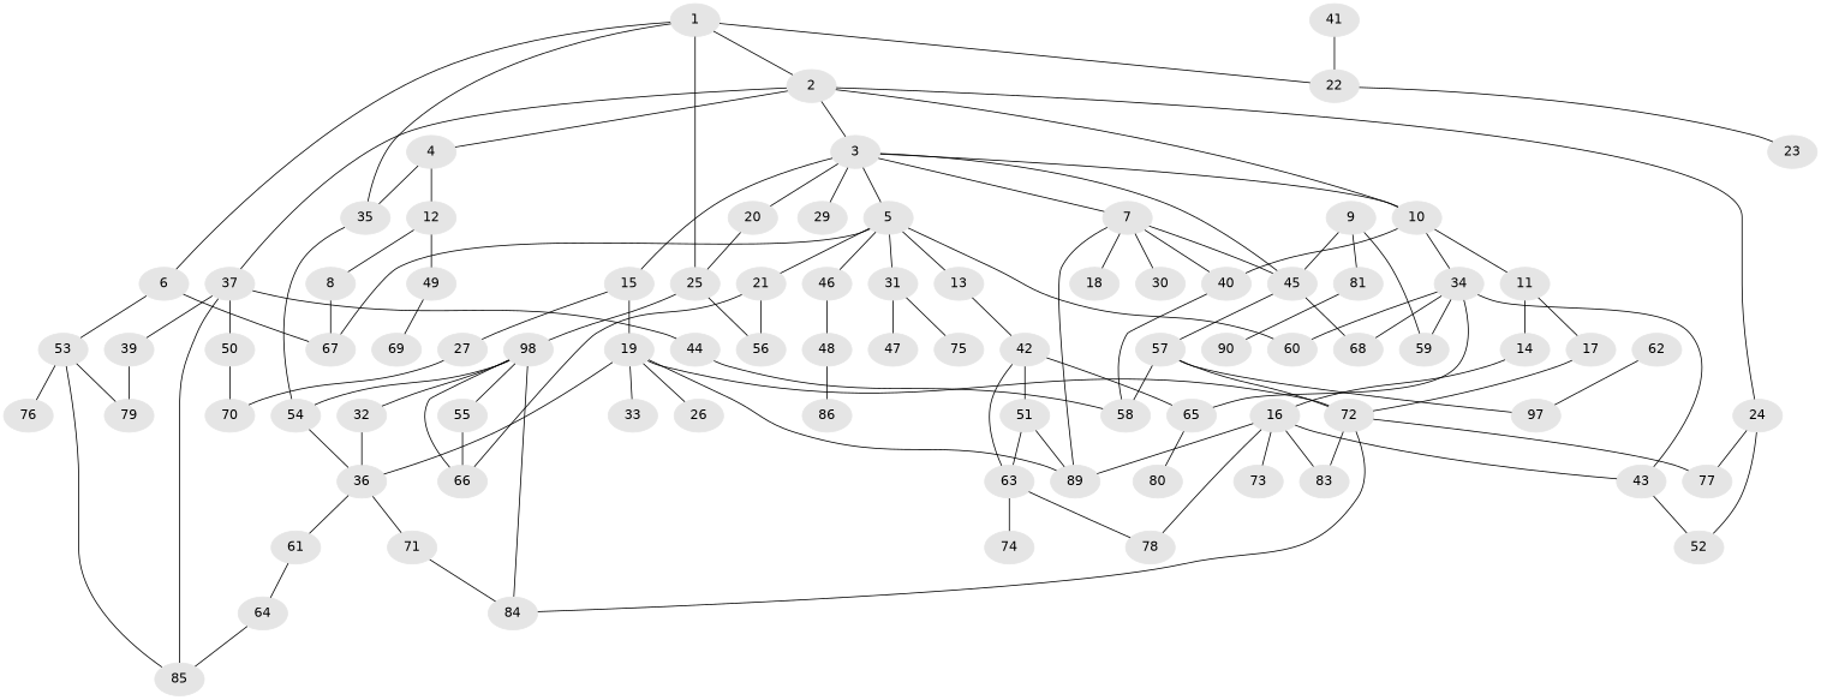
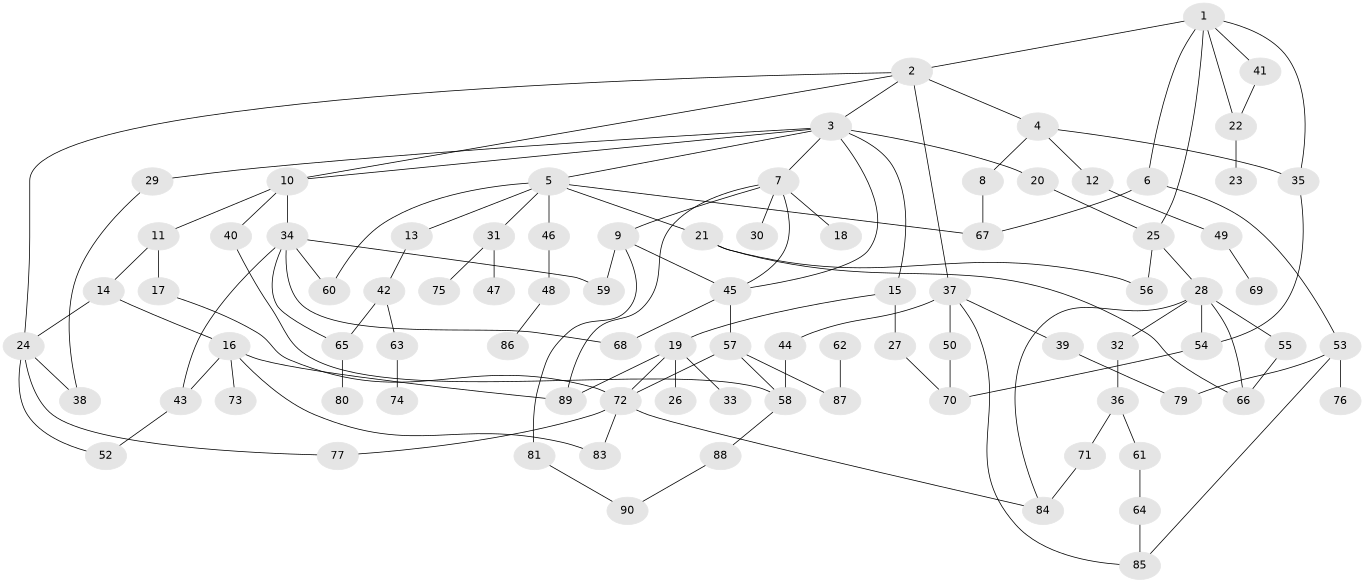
  graph {
    fontname="DejaVu Sans"
    node [color=gray90 fontname="DejaVu Sans" style=filled]
    edge [fontname="DejaVu Sans"]
    1
    2
    6
    22
    25
    35
    41
    3
    4
    10
    24
    37
    67
    53
    23
    56
-   28 [label=98]
+   28
    54
    5
    7
    15
    20
    29
    45
    8
    12
    11
    34
    40
+   38
    52
    77
    39
    44
    50
    85
    13
    21
    31
    46
    60
    9
    18
    30
    89
    19
    27
    68
    57
    49
    42
    66
    47
    75
    48
    79
    76
    59
    81
    90
    14
    17
    43
    65
    58
    16
    72
    69
-   51
    63
    73
-   78
    83
    26
    33
    36
    70
    84
    61
    71
    32
    55
    80
    64
+   88
    62
-   87 [label=97]
+   87
    74
    86
    1 -- 2
    1 -- 6
    1 -- 22
    1 -- 25
    1 -- 35
+   1 -- 41
    2 -- 3
    2 -- 4
    2 -- 10
    2 -- 24
    2 -- 37
    6 -- 67
    6 -- 53
    22 -- 23
    25 -- 56
    25 -- 28
    35 -- 54
    41 -- 22
    3 -- 10
    3 -- 5
    3 -- 7
    3 -- 15
    3 -- 20
    3 -- 29
    3 -- 45
    4 -- 35
-   12 -- 8
+   4 -- 8
    4 -- 12
    10 -- 11
    10 -- 34
    10 -- 40
+   24 -- 38
    24 -- 52
    24 -- 77
    37 -- 39
    37 -- 44
    37 -- 50
    37 -- 85
    53 -- 85
    53 -- 79
    53 -- 76
    28 -- 54
    28 -- 66
    28 -- 84
    28 -- 32
    28 -- 55
-   54 -- 36
+   54 -- 70
    5 -- 67
    5 -- 13
    5 -- 21
    5 -- 31
    5 -- 46
    5 -- 60
    7 -- 45
-   7 -- 40
+   7 -- 9
    7 -- 18
    7 -- 30
    7 -- 89
    15 -- 19
    15 -- 27
    20 -- 25
+   29 -- 38
    45 -- 68
    45 -- 57
    8 -- 67
    12 -- 49
    11 -- 14
    11 -- 17
    34 -- 60
    34 -- 68
    34 -- 59
    34 -- 43
    34 -- 65
    40 -- 58
    39 -- 79
    44 -- 58
    50 -- 70
    13 -- 42
    21 -- 56
    21 -- 66
    31 -- 47
    31 -- 75
    46 -- 48
    9 -- 45
    9 -- 59
    9 -- 81
    19 -- 89
    19 -- 72
    19 -- 26
    19 -- 33
-   19 -- 36
    27 -- 70
    57 -- 58
    57 -- 72
    57 -- 87
    49 -- 69
    42 -- 65
-   42 -- 51
    42 -- 63
    48 -- 86
    81 -- 90
+   14 -- 24
    14 -- 16
    17 -- 72
    43 -- 52
    65 -- 80
+   58 -- 88
    16 -- 89
    16 -- 43
    16 -- 73
-   16 -- 78
    16 -- 83
    72 -- 77
    72 -- 83
    72 -- 84
-   51 -- 89
-   51 -- 63
-   63 -- 78
    63 -- 74
    36 -- 61
    36 -- 71
    61 -- 64
    71 -- 84
    32 -- 36
    55 -- 66
    64 -- 85
+   88 -- 90
    62 -- 87
  }
